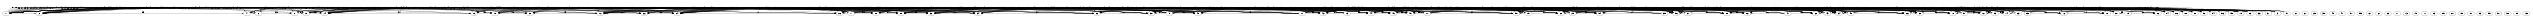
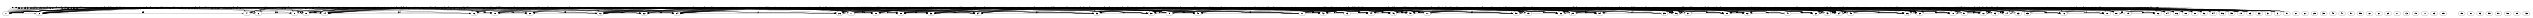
  digraph {
    edge [constraint=false]
    n1 [label=1]
    n2 [label=2]
    n3 [label=4]
    n4 [label=6]
    n5 [label=8]
    n6 [label=10]
    n7 [label=12]
    n8 [label=14]
    n9 [label=16]
    n10 [label=18]
    n11 [label=20]
    n12 [label=22]
    n13 [label=24]
    n14 [label=26]
    n15 [label=28]
    n16 [label=30]
    n17 [label=32]
    n18 [label=34]
    n19 [label=36]
    n20 [label=38]
    n21 [label=40]
    n22 [label=42]
    n23 [label=44]
    n24 [label=46]
    n25 [label=48]
    n26 [label=50]
    n27 [label=52]
    n28 [label=54]
    n29 [label=56]
    n30 [label=58]
    n31 [label=60]
    n32 [label=62]
    n33 [label=64]
    n34 [label=66]
    n35 [label=68]
    n36 [label=70]
    n37 [label=72]
    n38 [label=74]
    n39 [label=76]
    n40 [label=78]
    n41 [label=80]
    n42 [label=82]
    n43 [label=84]
    n44 [label=86]
    n45 [label=88]
    n46 [label=90]
    n47 [label=92]
    n48 [label=3]
    n49 [label=5]
    n50 [label=7]
    n51 [label=9]
    n52 [label=11]
    n53 [label=13]
    n54 [label=15]
    n55 [label=17]
    n56 [label=19]
    n57 [label=21]
    n58 [label=23]
    n59 [label=25]
    n60 [label=27]
    n61 [label=29]
    n62 [label=31]
    n63 [label=33]
    n64 [label=35]
    n65 [label=37]
    n66 [label=39]
    n67 [label=41]
    n68 [label=43]
    n69 [label=45]
    n70 [label=47]
    n71 [label=49]
    n72 [label=51]
    n73 [label=94]
    n74 [label=96]
    n75 [label=53]
    n76 [label=55]
    n77 [label=57]
    n78 [label=59]
    n79 [label=61]
    n80 [label=63]
    n81 [label=65]
    n82 [label=67]
    n83 [label=69]
    n84 [label=71]
    n85 [label=73]
    n86 [label=75]
    n87 [label=77]
    n88 [label=79]
    n89 [label=83]
    n90 [label=85]
-   n91 [label=87]
    n92 [label=89]
    n93 [label=91]
    n94 [label=93]
    n95 [label=95]
    n96 [label=97]
    n97 [label=98]
    n98 [label=99]
    n99 [label=130]
    n1 -> n2 [label=52]
    n1 -> n3 [label=13]
    n1 -> n4 [label=57]
    n1 -> n5 [label=64]
    n1 -> n6 [label=85]
    n1 -> n7 [label=47]
    n1 -> n8 [label=86]
    n1 -> n9 [label=95]
    n1 -> n10 [label=21]
    n1 -> n11 [label=82]
    n1 -> n12 [label=23]
    n1 -> n13 [label=23]
    n1 -> n14 [label=31]
    n1 -> n15 [label=57]
    n1 -> n16 [label=26]
    n1 -> n17 [label=68]
    n1 -> n18 [label=64]
    n1 -> n19 [label=15]
    n1 -> n20 [label=21]
    n1 -> n21 [label=32]
    n1 -> n22 [label=25]
    n1 -> n23 [label=50]
    n1 -> n24 [label=13]
    n1 -> n25 [label=48]
    n1 -> n26 [label=24]
    n1 -> n27 [label=71]
    n1 -> n28 [label=13]
    n1 -> n29 [label=40]
    n1 -> n30 [label=37]
    n1 -> n31 [label=3]
    n1 -> n32 [label=74]
    n1 -> n33 [label=64]
    n1 -> n34 [label=81]
    n1 -> n35 [label=39]
    n1 -> n36 [label=42]
    n1 -> n37 [label=52]
    n1 -> n38 [label=14]
    n2 -> n3 [label=85]
    n2 -> n4 [label=60]
    n2 -> n5 [label=23]
    n2 -> n6 [label=33]
    n2 -> n7 [label=19]
    n2 -> n8 [label=66]
    n2 -> n9 [label=53]
    n2 -> n10 [label=78]
    n2 -> n11 [label=25]
    n2 -> n12 [label=14]
    n2 -> n13 [label=54]
    n2 -> n14 [label=82]
    n2 -> n15 [label=89]
    n2 -> n16 [label=55]
    n2 -> n17 [label=77]
    n2 -> n18 [label=50]
    n2 -> n19 [label=71]
    n2 -> n20 [label=94]
    n2 -> n21 [label=21]
    n2 -> n22 [label=30]
    n2 -> n23 [label=29]
    n2 -> n24 [label=79]
    n2 -> n25 [label=37]
    n2 -> n26 [label=1]
    n2 -> n27 [label=98]
    n2 -> n28 [label=54]
    n2 -> n29 [label=49]
    n2 -> n30 [label=45]
    n2 -> n31 [label=74]
    n2 -> n32 [label=53]
    n2 -> n33 [label=4]
    n2 -> n34 [label=63]
    n2 -> n35 [label=81]
    n2 -> n36 [label=56]
    n2 -> n37 [label=14]
    n2 -> n38 [label=76]
    n2 -> n39 [label=74]
    n2 -> n40 [label=72]
    n2 -> n41 [label=79]
    n2 -> n42 [label=78]
    n2 -> n43 [label=56]
    n3 -> n4 [label=87]
    n3 -> n5 [label=94]
    n3 -> n6 [label=27]
    n3 -> n7 [label=53]
    n3 -> n8 [label=0]
    n3 -> n9 [label=76]
    n4 -> n5 [label=39]
    n4 -> n6 [label=0]
    n5 -> n6 [label=8]
    n5 -> n7 [label=75]
    n6 -> n8 [label=36]
    n6 -> n9 [label=54]
    n6 -> n10 [label=93]
    n6 -> n11 [label=46]
    n6 -> n12 [label=89]
    n6 -> n13 [label=2]
    n6 -> n14 [label=41]
    n6 -> n15 [label=2]
    n6 -> n16 [label=55]
    n6 -> n17 [label=57]
    n6 -> n18 [label=17]
    n6 -> n19 [label=13]
    n6 -> n20 [label=37]
    n6 -> n21 [label=20]
    n6 -> n22 [label=29]
    n6 -> n23 [label=54]
    n7 -> n8 [label=27]
    n7 -> n9 [label=52]
    n7 -> n10 [label=52]
    n7 -> n11 [label=49]
    n7 -> n12 [label=89]
    n7 -> n13 [label=79]
    n7 -> n14 [label=19]
    n7 -> n15 [label=52]
    n7 -> n16 [label=13]
    n7 -> n17 [label=11]
    n7 -> n18 [label=43]
    n7 -> n19 [label=61]
    n7 -> n20 [label=65]
    n7 -> n21 [label=80]
    n7 -> n22 [label=46]
    n7 -> n23 [label=12]
    n7 -> n24 [label=60]
    n7 -> n25 [label=90]
    n7 -> n26 [label=27]
    n7 -> n27 [label=61]
    n7 -> n28 [label=81]
    n7 -> n29 [label=88]
    n7 -> n30 [label=52]
    n7 -> n31 [label=62]
    n7 -> n32 [label=33]
    n7 -> n33 [label=91]
    n7 -> n34 [label=95]
    n7 -> n35 [label=13]
    n7 -> n36 [label=12]
    n7 -> n37 [label=62]
    n7 -> n38 [label=75]
    n7 -> n39 [label=7]
    n7 -> n40 [label=43]
    n7 -> n41 [label=79]
    n7 -> n42 [label=41]
    n7 -> n43 [label=65]
    n8 -> n9 [label=34]
    n8 -> n10 [label=81]
    n8 -> n11 [label=53]
    n8 -> n12 [label=45]
    n8 -> n13 [label=1]
    n8 -> n14 [label=13]
    n8 -> n15 [label=38]
    n8 -> n16 [label=93]
    n8 -> n17 [label=90]
    n8 -> n18 [label=14]
    n8 -> n19 [label=6]
    n8 -> n20 [label=18]
    n8 -> n21 [label=26]
    n8 -> n22 [label=38]
    n8 -> n23 [label=29]
    n8 -> n24 [label=2]
    n8 -> n25 [label=38]
    n8 -> n26 [label=57]
    n8 -> n27 [label=16]
    n8 -> n28 [label=95]
    n8 -> n29 [label=89]
    n8 -> n30 [label=77]
    n8 -> n31 [label=37]
    n8 -> n32 [label=52]
    n8 -> n33 [label=9]
    n8 -> n34 [label=4]
    n8 -> n35 [label=39]
    n8 -> n36 [label=45]
    n8 -> n37 [label=95]
    n8 -> n38 [label=94]
    n9 -> n10 [label=99]
    n9 -> n11 [label=22]
    n9 -> n12 [label=79]
    n9 -> n13 [label=27]
    n10 -> n11 [label=48]
    n10 -> n12 [label=28]
    n10 -> n13 [label=37]
    n10 -> n14 [label=80]
    n10 -> n15 [label=47]
    n10 -> n16 [label=95]
    n10 -> n17 [label=83]
    n10 -> n18 [label=87]
    n10 -> n19 [label=77]
    n10 -> n20 [label=48]
    n12 -> n13 [label=86]
    n12 -> n14 [label=12]
    n12 -> n15 [label=72]
    n12 -> n16 [label=61]
    n13 -> n14 [label=2]
    n13 -> n15 [label=48]
    n13 -> n16 [label=17]
    n13 -> n17 [label=52]
    n13 -> n18 [label=72]
    n13 -> n19 [label=94]
    n13 -> n20 [label=72]
    n13 -> n21 [label=9]
    n13 -> n22 [label=69]
    n13 -> n23 [label=58]
    n13 -> n24 [label=98]
    n13 -> n25 [label=86]
    n13 -> n26 [label=37]
    n13 -> n27 [label=72]
    n13 -> n28 [label=38]
    n13 -> n29 [label=53]
    n13 -> n30 [label=8]
    n13 -> n31 [label=56]
    n13 -> n32 [label=35]
    n13 -> n33 [label=37]
    n13 -> n34 [label=18]
    n13 -> n35 [label=97]
    n13 -> n36 [label=35]
    n13 -> n37 [label=66]
    n13 -> n38 [label=94]
    n15 -> n16 [label=21]
    n15 -> n17 [label=61]
    n15 -> n18 [label=34]
    n15 -> n19 [label=90]
    n15 -> n20 [label=92]
    n15 -> n21 [label=52]
    n16 -> n17 [label=25]
    n16 -> n18 [label=29]
    n16 -> n19 [label=49]
    n16 -> n20 [label=9]
    n16 -> n21 [label=15]
    n16 -> n22 [label=10]
    n16 -> n23 [label=49]
    n16 -> n24 [label=73]
    n16 -> n25 [label=48]
    n16 -> n26 [label=28]
    n16 -> n27 [label=16]
    n16 -> n28 [label=29]
    n16 -> n29 [label=3]
    n17 -> n18 [label=73]
    n17 -> n19 [label=12]
    n17 -> n20 [label=83]
    n17 -> n21 [label=1]
    n17 -> n22 [label=66]
    n17 -> n23 [label=46]
    n17 -> n24 [label=45]
    n17 -> n25 [label=0]
    n17 -> n26 [label=57]
    n17 -> n27 [label=3]
    n17 -> n28 [label=3]
    n17 -> n29 [label=68]
    n17 -> n30 [label=13]
    n17 -> n31 [label=28]
    n18 -> n19 [label=37]
    n18 -> n20 [label=53]
    n18 -> n21 [label=81]
    n19 -> n20 [label=21]
    n19 -> n21 [label=41]
    n19 -> n22 [label=24]
    n19 -> n23 [label=83]
    n19 -> n24 [label=32]
    n23 -> n24 [label=43]
    n23 -> n25 [label=91]
    n23 -> n26 [label=92]
    n23 -> n27 [label=47]
    n23 -> n28 [label=32]
    n23 -> n29 [label=74]
    n24 -> n25 [label=96]
    n24 -> n26 [label=53]
    n30 -> n31 [label=80]
    n30 -> n32 [label=21]
    n30 -> n33 [label=77]
    n30 -> n34 [label=56]
    n30 -> n35 [label=3]
    n30 -> n36 [label=70]
    n30 -> n37 [label=25]
    n30 -> n38 [label=12]
    n30 -> n39 [label=35]
    n34 -> n35 [label=44]
    n34 -> n36 [label=51]
    n34 -> n37 [label=19]
    n35 -> n36 [label=52]
    n35 -> n37 [label=61]
    n39 -> n40 [label=14]
    n39 -> n41 [label=13]
    n39 -> n42 [label=28]
    n39 -> n43 [label=69]
    n39 -> n44 [label=46]
    n39 -> n45 [label=20]
    n39 -> n46 [label=16]
    n39 -> n47 [label=74]
    n48 -> n3 [label=59]
    n48 -> n4 [label=64]
    n48 -> n5 [label=60]
    n48 -> n6 [label=7]
    n48 -> n7 [label=13]
    n48 -> n8 [label=37]
    n48 -> n9 [label=36]
    n48 -> n10 [label=93]
    n48 -> n11 [label=16]
    n48 -> n12 [label=70]
    n49 -> n4 [label=18]
    n49 -> n5 [label=3]
    n49 -> n6 [label=93]
    n49 -> n7 [label=38]
    n49 -> n8 [label=12]
    n50 -> n5 [label=66]
    n50 -> n6 [label=5]
    n50 -> n7 [label=96]
    n50 -> n8 [label=2]
    n50 -> n9 [label=89]
    n50 -> n10 [label=68]
    n50 -> n11 [label=20]
    n50 -> n12 [label=68]
    n50 -> n13 [label=15]
    n50 -> n14 [label=71]
    n50 -> n15 [label=99]
    n50 -> n16 [label=75]
    n50 -> n17 [label=4]
    n50 -> n18 [label=70]
    n50 -> n19 [label=33]
    n50 -> n20 [label=42]
    n50 -> n21 [label=93]
    n50 -> n22 [label=7]
    n50 -> n23 [label=11]
    n50 -> n24 [label=69]
    n50 -> n25 [label=53]
    n50 -> n26 [label=96]
    n50 -> n27 [label=16]
    n50 -> n28 [label=49]
    n50 -> n29 [label=91]
    n50 -> n30 [label=71]
    n50 -> n31 [label=18]
    n50 -> n32 [label=5]
    n50 -> n33 [label=23]
    n50 -> n34 [label=95]
    n50 -> n35 [label=55]
    n51 -> n6 [label=42]
    n51 -> n7 [label=79]
    n51 -> n8 [label=79]
    n51 -> n9 [label=79]
    n51 -> n10 [label=79]
    n51 -> n11 [label=75]
    n51 -> n12 [label=98]
    n51 -> n13 [label=0]
    n51 -> n14 [label=59]
    n51 -> n15 [label=1]
    n51 -> n16 [label=66]
    n51 -> n17 [label=2]
    n51 -> n18 [label=4]
    n51 -> n19 [label=5]
    n51 -> n20 [label=34]
    n51 -> n21 [label=55]
    n51 -> n22 [label=16]
    n51 -> n23 [label=72]
    n51 -> n24 [label=65]
    n51 -> n25 [label=1]
    n51 -> n26 [label=58]
    n51 -> n27 [label=33]
    n51 -> n28 [label=47]
    n51 -> n29 [label=22]
    n51 -> n30 [label=97]
    n51 -> n31 [label=78]
    n51 -> n32 [label=49]
    n51 -> n33 [label=71]
    n51 -> n34 [label=27]
    n51 -> n35 [label=48]
    n51 -> n36 [label=32]
    n51 -> n37 [label=85]
    n51 -> n38 [label=60]
    n51 -> n39 [label=63]
    n51 -> n40 [label=78]
    n51 -> n41 [label=50]
    n52 -> n7 [label=5]
    n52 -> n8 [label=24]
    n52 -> n9 [label=44]
    n52 -> n10 [label=63]
    n52 -> n11 [label=41]
    n52 -> n12 [label=70]
    n52 -> n13 [label=10]
    n52 -> n14 [label=25]
    n52 -> n15 [label=3]
    n52 -> n16 [label=68]
    n52 -> n17 [label=51]
    n52 -> n18 [label=18]
    n52 -> n19 [label=42]
    n52 -> n20 [label=28]
    n52 -> n21 [label=75]
    n52 -> n22 [label=52]
    n52 -> n23 [label=91]
    n52 -> n24 [label=69]
    n52 -> n25 [label=57]
    n52 -> n26 [label=14]
    n52 -> n27 [label=58]
    n52 -> n28 [label=30]
    n52 -> n29 [label=54]
    n52 -> n30 [label=14]
    n52 -> n31 [label=82]
    n52 -> n32 [label=59]
    n52 -> n33 [label=13]
    n52 -> n34 [label=72]
    n52 -> n35 [label=82]
    n52 -> n36 [label=15]
    n52 -> n37 [label=20]
    n52 -> n38 [label=56]
    n53 -> n8 [label=7]
    n53 -> n9 [label=24]
    n53 -> n10 [label=66]
    n53 -> n11 [label=90]
    n53 -> n12 [label=80]
    n53 -> n13 [label=3]
    n53 -> n14 [label=61]
    n53 -> n15 [label=20]
    n53 -> n16 [label=22]
    n53 -> n17 [label=97]
    n53 -> n18 [label=54]
    n53 -> n19 [label=7]
    n53 -> n20 [label=54]
    n53 -> n21 [label=41]
    n53 -> n22 [label=64]
    n53 -> n23 [label=56]
    n54 -> n9 [label=64]
    n54 -> n10 [label=81]
    n54 -> n11 [label=30]
    n54 -> n12 [label=35]
    n54 -> n13 [label=13]
    n54 -> n14 [label=32]
    n54 -> n15 [label=82]
    n54 -> n16 [label=90]
    n54 -> n17 [label=26]
    n54 -> n18 [label=37]
    n54 -> n19 [label=23]
    n54 -> n20 [label=21]
    n54 -> n21 [label=93]
    n54 -> n22 [label=43]
    n55 -> n10 [label=47]
    n55 -> n11 [label=59]
    n55 -> n12 [label=24]
    n55 -> n13 [label=22]
    n55 -> n14 [label=31]
    n55 -> n15 [label=38]
    n55 -> n16 [label=96]
    n55 -> n17 [label=35]
    n55 -> n18 [label=5]
    n55 -> n19 [label=58]
    n55 -> n20 [label=96]
    n55 -> n21 [label=50]
    n55 -> n22 [label=73]
    n55 -> n23 [label=41]
    n55 -> n24 [label=11]
    n55 -> n25 [label=95]
    n55 -> n26 [label=54]
    n55 -> n27 [label=87]
    n55 -> n28 [label=78]
    n55 -> n29 [label=59]
    n55 -> n30 [label=43]
    n55 -> n31 [label=9]
    n55 -> n32 [label=53]
    n55 -> n33 [label=50]
    n55 -> n34 [label=99]
    n55 -> n35 [label=1]
    n55 -> n36 [label=25]
    n55 -> n37 [label=64]
    n55 -> n38 [label=20]
    n55 -> n39 [label=12]
    n55 -> n40 [label=4]
    n55 -> n41 [label=84]
    n55 -> n42 [label=8]
    n55 -> n43 [label=40]
    n55 -> n44 [label=98]
    n55 -> n46 [label=10]
    n55 -> n47 [label=2]
    n56 -> n11 [label=38]
    n56 -> n12 [label=72]
    n56 -> n14 [label=80]
    n56 -> n15 [label=87]
    n56 -> n16 [label=34]
    n56 -> n17 [label=56]
    n56 -> n18 [label=67]
    n56 -> n19 [label=7]
    n56 -> n20 [label=54]
    n56 -> n21 [label=55]
    n56 -> n22 [label=50]
    n56 -> n23 [label=7]
    n56 -> n24 [label=45]
    n56 -> n25 [label=92]
    n56 -> n26 [label=27]
    n56 -> n27 [label=81]
    n56 -> n28 [label=11]
    n56 -> n29 [label=86]
    n56 -> n30 [label=32]
    n58 -> n13 [label=12]
    n58 -> n14 [label=27]
    n58 -> n15 [label=89]
    n58 -> n16 [label=83]
    n58 -> n17 [label=88]
    n58 -> n18 [label=61]
    n58 -> n19 [label=5]
    n58 -> n20 [label=98]
    n58 -> n21 [label=12]
    n58 -> n22 [label=54]
    n59 -> n14 [label=78]
    n59 -> n15 [label=93]
    n59 -> n16 [label=45]
    n59 -> n17 [label=97]
    n59 -> n18 [label=61]
    n59 -> n19 [label=28]
    n59 -> n20 [label=56]
    n59 -> n21 [label=26]
    n59 -> n22 [label=94]
    n59 -> n23 [label=1]
    n59 -> n24 [label=42]
    n59 -> n25 [label=57]
    n59 -> n26 [label=24]
    n59 -> n27 [label=14]
    n59 -> n28 [label=32]
    n59 -> n29 [label=57]
    n59 -> n30 [label=97]
    n59 -> n31 [label=86]
    n59 -> n32 [label=34]
    n59 -> n33 [label=71]
    n59 -> n34 [label=31]
    n59 -> n35 [label=35]
    n59 -> n36 [label=93]
    n59 -> n37 [label=24]
    n59 -> n38 [label=18]
    n59 -> n39 [label=4]
    n59 -> n40 [label=19]
    n59 -> n41 [label=12]
    n59 -> n42 [label=82]
    n59 -> n43 [label=59]
    n59 -> n44 [label=86]
    n59 -> n45 [label=77]
    n59 -> n46 [label=11]
    n59 -> n47 [label=30]
    n62 -> n17 [label=45]
    n62 -> n18 [label=61]
    n63 -> n18 [label=53]
    n63 -> n19 [label=91]
    n64 -> n19 [label=49]
    n64 -> n20 [label=85]
    n64 -> n21 [label=81]
    n64 -> n22 [label=99]
    n64 -> n23 [label=29]
    n64 -> n24 [label=29]
    n64 -> n25 [label=48]
    n64 -> n26 [label=97]
    n64 -> n27 [label=30]
    n64 -> n28 [label=14]
    n64 -> n29 [label=66]
    n64 -> n30 [label=28]
    n65 -> n20 [label=60]
    n65 -> n21 [label=88]
    n65 -> n22 [label=46]
    n65 -> n23 [label=10]
    n65 -> n24 [label=67]
    n65 -> n25 [label=61]
    n65 -> n26 [label=55]
    n65 -> n27 [label=82]
    n65 -> n28 [label=31]
    n65 -> n29 [label=37]
    n65 -> n30 [label=97]
    n65 -> n31 [label=64]
    n65 -> n32 [label=24]
    n65 -> n33 [label=73]
    n65 -> n34 [label=20]
    n65 -> n35 [label=68]
    n65 -> n36 [label=66]
    n67 -> n22 [label=14]
    n67 -> n23 [label=4]
    n67 -> n24 [label=82]
    n67 -> n25 [label=12]
    n67 -> n26 [label=61]
    n67 -> n27 [label=66]
    n67 -> n28 [label=13]
    n67 -> n29 [label=40]
    n67 -> n30 [label=6]
    n67 -> n31 [label=86]
    n67 -> n32 [label=56]
    n67 -> n33 [label=46]
    n67 -> n34 [label=1]
    n67 -> n35 [label=18]
    n68 -> n23 [label=64]
    n68 -> n24 [label=50]
    n68 -> n25 [label=54]
    n68 -> n26 [label=56]
    n68 -> n27 [label=49]
    n68 -> n28 [label=71]
    n68 -> n29 [label=44]
    n68 -> n30 [label=64]
    n68 -> n31 [label=61]
    n68 -> n32 [label=32]
    n68 -> n33 [label=32]
    n68 -> n34 [label=37]
    n68 -> n35 [label=4]
    n68 -> n36 [label=53]
    n68 -> n37 [label=62]
    n68 -> n38 [label=28]
    n68 -> n39 [label=80]
    n71 -> n26 [label=41]
    n71 -> n27 [label=13]
    n71 -> n28 [label=38]
    n71 -> n29 [label=15]
    n71 -> n30 [label=69]
    n71 -> n31 [label=91]
    n71 -> n32 [label=89]
    n71 -> n33 [label=69]
    n71 -> n34 [label=37]
    n71 -> n35 [label=37]
    n71 -> n36 [label=13]
    n71 -> n37 [label=21]
    n71 -> n38 [label=92]
    n71 -> n39 [label=56]
    n71 -> n40 [label=92]
    n71 -> n41 [label=60]
    n71 -> n42 [label=22]
    n71 -> n43 [label=88]
    n71 -> n44 [label=72]
    n71 -> n45 [label=55]
    n72 -> n27 [label=47]
    n72 -> n28 [label=74]
    n72 -> n29 [label=74]
    n72 -> n30 [label=95]
    n72 -> n31 [label=89]
    n72 -> n32 [label=42]
    n72 -> n33 [label=85]
    n72 -> n34 [label=15]
    n72 -> n35 [label=28]
    n72 -> n36 [label=21]
    n72 -> n37 [label=62]
    n72 -> n38 [label=49]
    n72 -> n39 [label=2]
    n72 -> n40 [label=69]
    n72 -> n41 [label=65]
    n72 -> n42 [label=64]
    n72 -> n43 [label=42]
    n72 -> n44 [label=41]
    n72 -> n45 [label=23]
    n72 -> n46 [label=79]
    n72 -> n47 [label=4]
    n72 -> n73 [label=28]
    n72 -> n74 [label=1]
    n75 -> n28 [label=4]
    n75 -> n29 [label=83]
    n75 -> n30 [label=38]
    n75 -> n31 [label=10]
    n75 -> n32 [label=46]
    n75 -> n33 [label=58]
    n75 -> n34 [label=0]
    n75 -> n35 [label=73]
    n75 -> n36 [label=94]
    n75 -> n37 [label=58]
    n75 -> n38 [label=51]
    n76 -> n29 [label=48]
    n76 -> n30 [label=52]
    n76 -> n31 [label=18]
    n76 -> n32 [label=45]
    n80 -> n33 [label=98]
    n80 -> n34 [label=11]
    n80 -> n35 [label=50]
    n80 -> n36 [label=13]
    n80 -> n37 [label=40]
    n80 -> n38 [label=47]
    n81 -> n34 [label=5]
    n81 -> n35 [label=88]
    n81 -> n36 [label=29]
    n81 -> n37 [label=57]
    n81 -> n38 [label=97]
    n81 -> n39 [label=56]
    n81 -> n40 [label=31]
    n81 -> n41 [label=77]
    n81 -> n42 [label=56]
    n81 -> n43 [label=26]
    n81 -> n44 [label=0]
    n81 -> n45 [label=21]
    n81 -> n46 [label=28]
    n81 -> n47 [label=18]
    n88 -> n41 [label=95]
    n88 -> n42 [label=60]
    n88 -> n43 [label=7]
    n88 -> n44 [label=68]
    n88 -> n45 [label=16]
    n88 -> n46 [label=30]
    n88 -> n47 [label=76]
    n88 -> n73 [label=1]
  }
